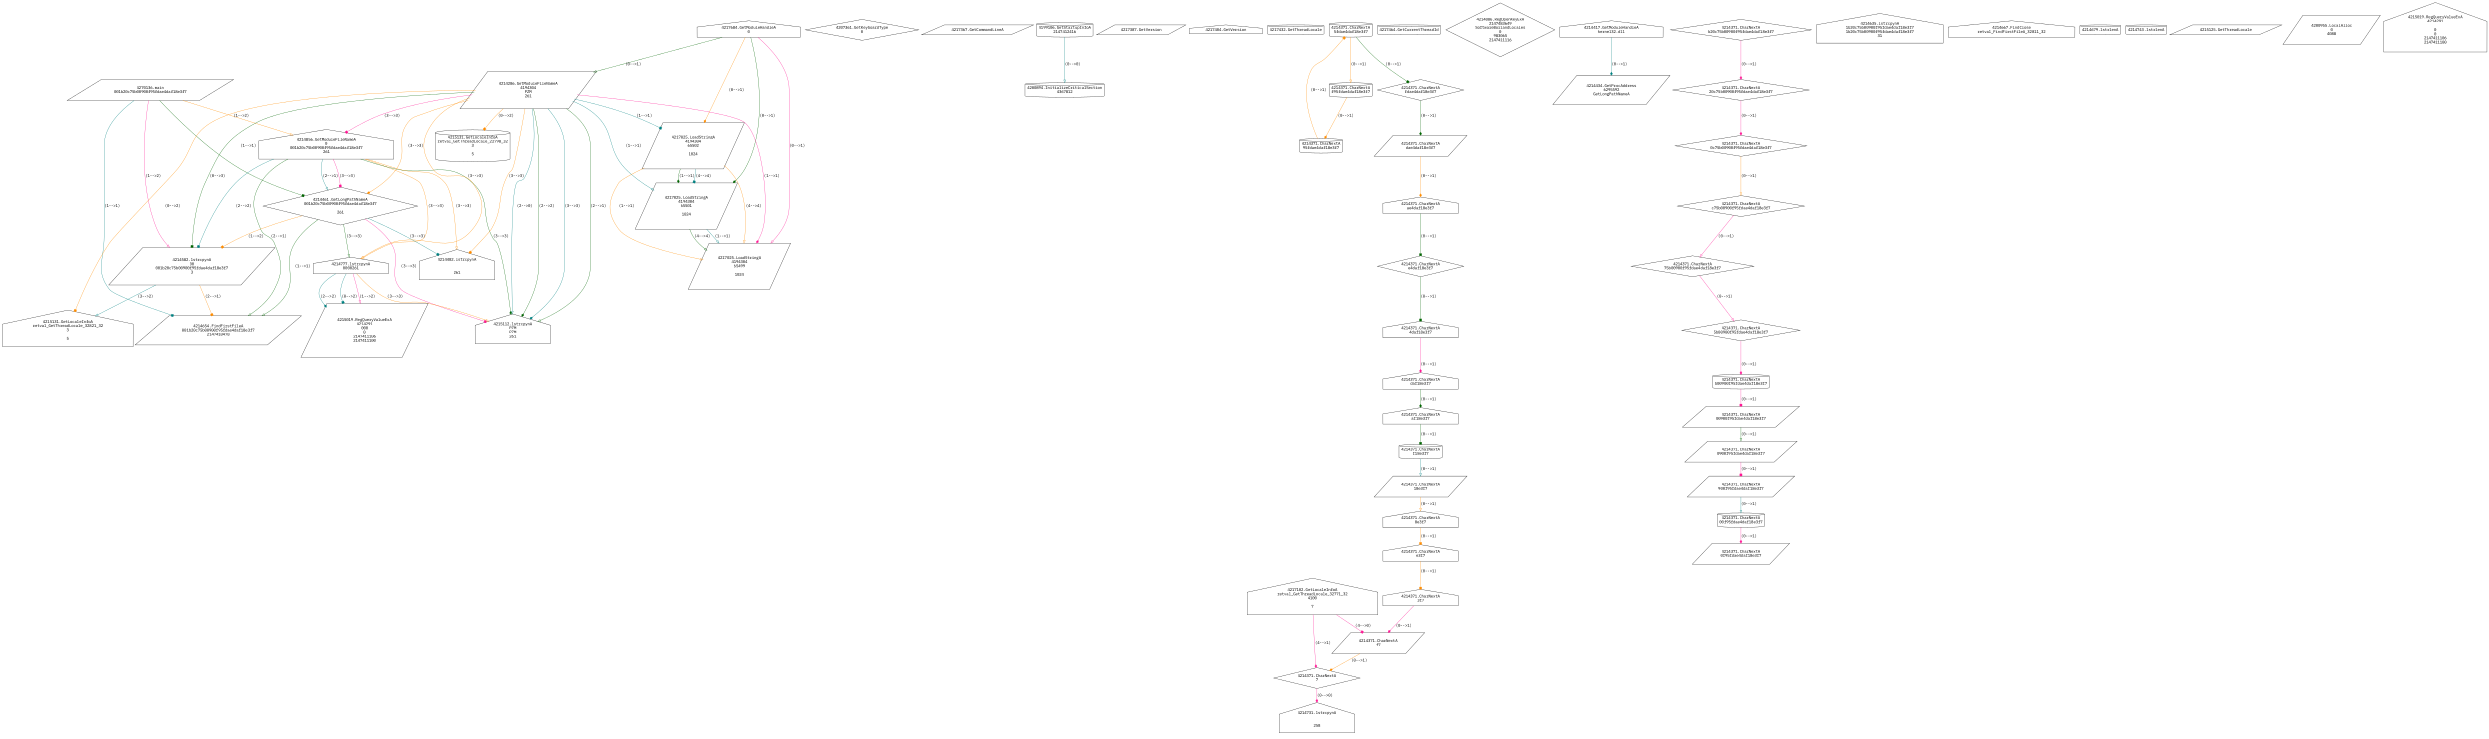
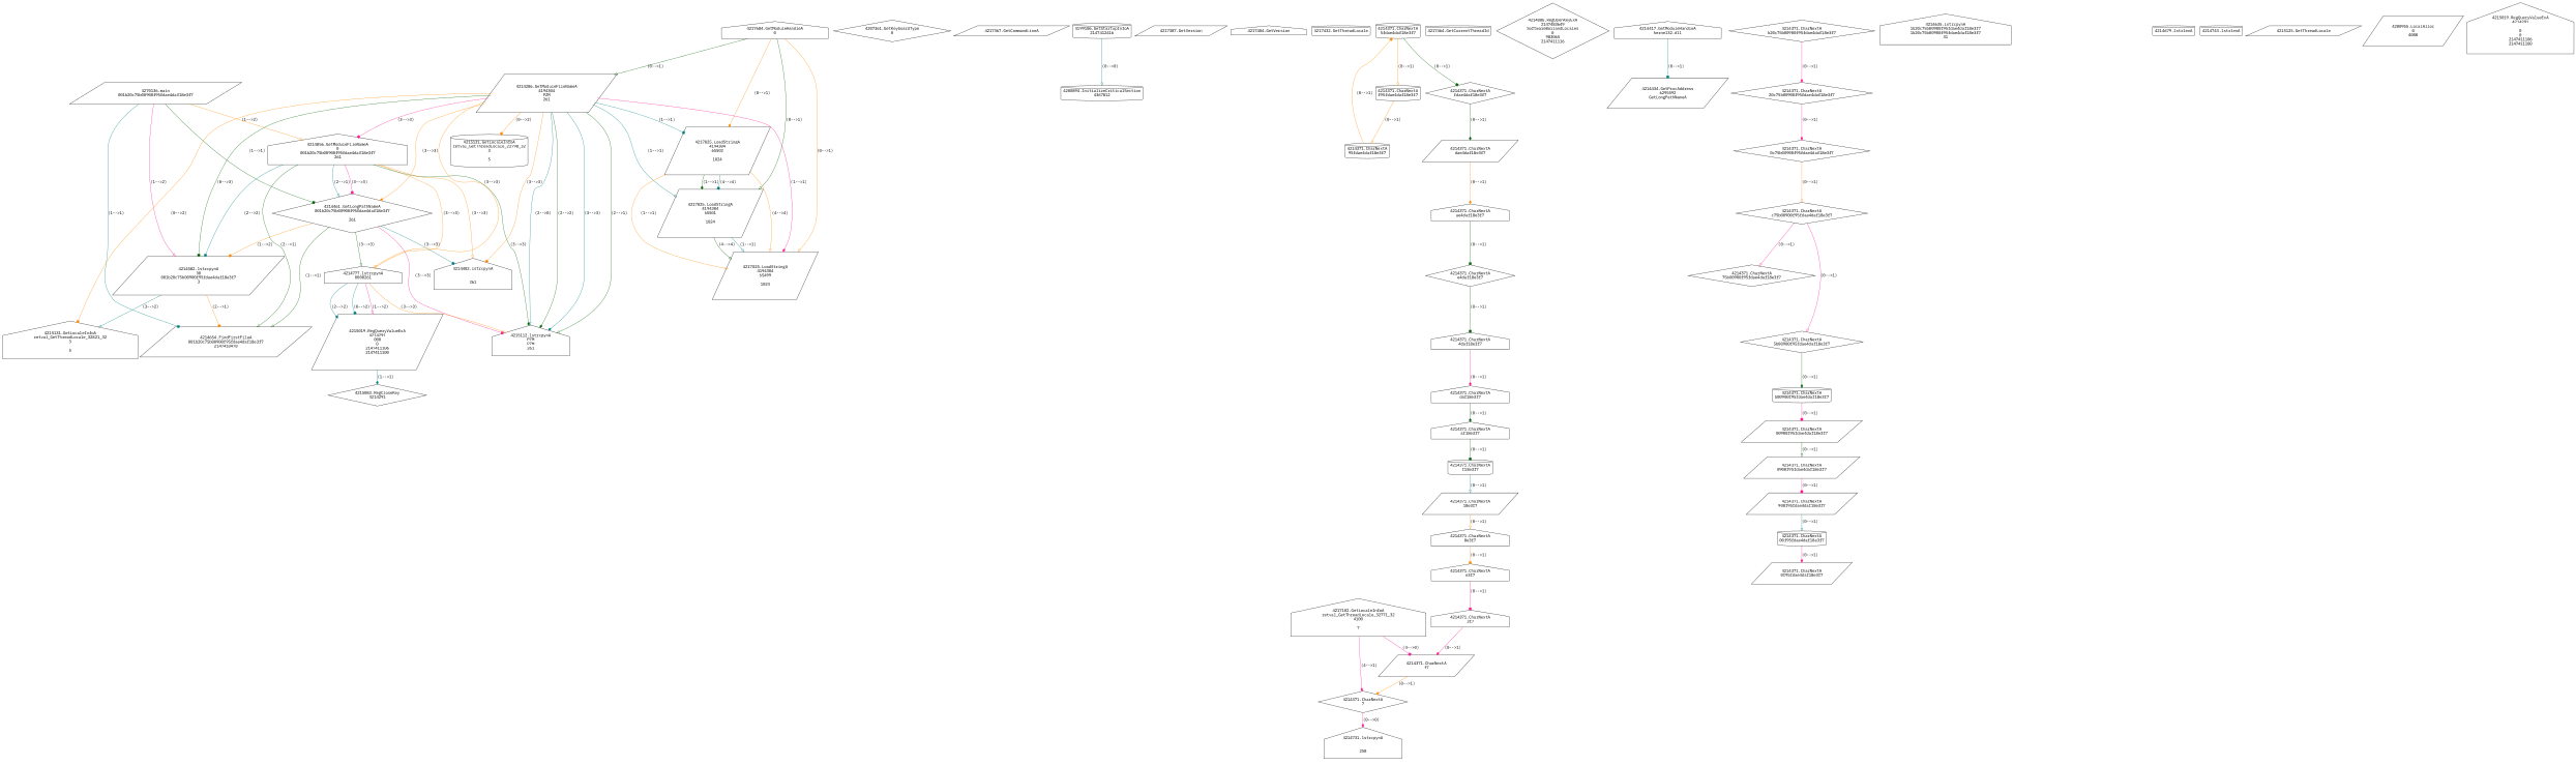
  digraph {
    fontname="IBM Plex Mono"
    node [fontname="IBM Plex Mono" shape=parallelogram]
    edge [arrowhead=onormal color=darkorange fontname="IBM Plex Mono"]
    n1 [label="4270136.main\n001b20c75b00900f95fdae4daf18e3f7"]
    n2 [label="4214856.GetModuleFileNameA\n0\n001b20c75b00900f95fdae4daf18e3f7\n261" shape=house]
    n3 [label="4214461.GetLongPathNameA\n001b20c75b00900f95fdae4daf18e3f7\n\n261" shape=diamond]
    n4 [label="4214582.lstrcpynA\n00\n001b20c75b00900f95fdae4daf18e3f7\n3"]
    n5 [label="4214654.FindFirstFileA\n001b20c75b00900f95fdae4daf18e3f7\n2147410478"]
    n6 [label="4214777.lstrcpynA\n0000261" shape=house]
    n7 [label="4215112.lstrcpynA\nPZM\nPZM\n261" shape=house]
    n8 [label="4214482.lstrcpynA\n\n\n261" shape=house]
    n9 [label="4215131.GetLocaleInfoA\nretval_GetThreadLocale_32821_32\n3\n\n5" shape=house]
    n10 [label="4217684.GetModuleHandleA\n0" shape=house]
    n11 [label="4214286.GetModuleFileNameA\n4194304\nPZM\n261"]
    n12 [label="4217025.LoadStringA\n4194304\n65502\n\n1024"]
    n13 [label="4217025.LoadStringA\n4194304\n65501\n\n1024"]
    n14 [label="4217025.LoadStringA\n4194304\n65499\n\n1024"]
    n15 [label="4215131.GetLocaleInfoA\nretval_GetThreadLocale_22798_32\n3\n\n5" shape=cylinder]
    n16 [label="4207361.GetKeyboardType\n0" shape=diamond]
    n17 [label="4217367.GetCommandLineA\n"]
    n18 [label="4199106.GetStartupInfoA\n2147412416" shape=cylinder]
    n19 [label="4200894.InitializeCriticalSection\n4367812" shape=cylinder]
    n20 [label="4217387.GetVersion\n"]
    n21 [label="4217404.GetVersion\n" shape=house]
    n22 [label="4217432.GetThreadLocale\n" shape=cylinder]
    n23 [label="4217102.GetLocaleInfoA\nretval_GetThreadLocale_32771_32\n4100\n\n7" shape=house]
    n24 [label="4214371.CharNextA\nf7"]
    n25 [label="4214371.CharNextA\n7" shape=diamond]
    n26 [label="4214731.lstrcpynA\n\n\n258" shape=house]
    n27 [label="4217464.GetCurrentThreadId\n" shape=cylinder]
    n28 [label="4215019.RegQueryValueExA\n4214291\n000\n0\n2147411106\n2147411100"]
    n29 [label="4214886.RegOpenKeyExA\n2147483649\nSoftware\Borland\Locales\n0\n983065\n2147411116" shape=diamond]
    n30 [label="4214417.GetModuleHandleA\nkernel32.dll" shape=house]
    n31 [label="4214434.GetProcAddress\n6295592\nGetLongPathNameA"]
    n32 [label="4214371.CharNextA\nb20c75b00900f95fdae4daf18e3f7" shape=diamond]
    n33 [label="4214371.CharNextA\n20c75b00900f95fdae4daf18e3f7" shape=diamond]
    n34 [label="4214371.CharNextA\n0c75b00900f95fdae4daf18e3f7" shape=diamond]
    n35 [label="4214371.CharNextA\nc75b00900f95fdae4daf18e3f7" shape=diamond]
    n36 [label="4214371.CharNextA\n75b00900f95fdae4daf18e3f7" shape=diamond]
    n37 [label="4214371.CharNextA\n5b00900f95fdae4daf18e3f7" shape=diamond]
    n38 [label="4214371.CharNextA\nb00900f95fdae4daf18e3f7" shape=cylinder]
    n39 [label="4214371.CharNextA\n00900f95fdae4daf18e3f7"]
    n40 [label="4214371.CharNextA\n0900f95fdae4daf18e3f7"]
    n41 [label="4214371.CharNextA\n900f95fdae4daf18e3f7"]
    n42 [label="4214371.CharNextA\n00f95fdae4daf18e3f7" shape=cylinder]
    n43 [label="4214371.CharNextA\n0f95fdae4daf18e3f7"]
    n44 [label="4214371.CharNextA\nf95fdae4daf18e3f7" shape=cylinder]
    n45 [label="4214371.CharNextA\n95fdae4daf18e3f7" shape=cylinder]
    n46 [label="4214371.CharNextA\n5fdae4daf18e3f7" shape=cylinder]
    n47 [label="4214371.CharNextA\nfdae4daf18e3f7" shape=diamond]
    n48 [label="4214371.CharNextA\ndae4daf18e3f7"]
    n49 [label="4214371.CharNextA\nae4daf18e3f7" shape=house]
    n50 [label="4214371.CharNextA\ne4daf18e3f7" shape=diamond]
    n51 [label="4214371.CharNextA\n4daf18e3f7" shape=house]
    n52 [label="4214371.CharNextA\ndaf18e3f7" shape=house]
    n53 [label="4214371.CharNextA\naf18e3f7" shape=house]
    n54 [label="4214371.CharNextA\nf18e3f7" shape=cylinder]
    n55 [label="4214371.CharNextA\n18e3f7"]
    n56 [label="4214371.CharNextA\n8e3f7" shape=house]
    n57 [label="4214371.CharNextA\ne3f7" shape=house]
    n58 [label="4214371.CharNextA\n3f7" shape=house]
    n59 [label="4214635.lstrcpynA\n1b20c75b00900f95fdae4daf18e3f7\n1b20c75b00900f95fdae4daf18e3f7\n31" shape=house]
-   n60 [label="4214667.FindClose\nretval_FindFirstFileA_32811_32" shape=house]
    n61 [label="4214679.lstrlenA\n" shape=cylinder]
    n62 [label="4214743.lstrlenA\n" shape=cylinder]
+   n63 [label="4215083.RegCloseKey\n4214291" shape=diamond]
    n64 [label="4215125.GetThreadLocale\n"]
    n65 [label="4200955.LocalAlloc\n0\n4088"]
    n66 [label="4215019.RegQueryValueExA\n4214291\n\n0\n0\n2147411106\n2147411100" shape=house]
    n1 -> n2 [label="(1-->2)"]
    n1 -> n3 [arrowhead=box color=darkgreen label="(1-->1)"]
    n1 -> n4 [color=deeppink label="(1-->2)"]
    n1 -> n5 [arrowhead=box color=teal label="(1-->1)"]
    n2 -> n3 [color=teal label="(2-->1)"]
    n2 -> n3 [arrowhead=box color=deeppink label="(3-->3)"]
    n2 -> n4 [arrowhead=box color=teal label="(2-->2)"]
    n2 -> n5 [color=darkgreen label="(2-->1)"]
    n2 -> n6 [label="(3-->3)"]
    n2 -> n7 [arrowhead=diamond color=darkgreen label="(3-->3)"]
    n2 -> n8 [label="(3-->3)"]
    n3 -> n4 [arrowhead=box label="(1-->2)"]
    n3 -> n5 [color=darkgreen label="(1-->1)"]
    n3 -> n6 [color=darkgreen label="(3-->3)"]
    n3 -> n7 [arrowhead=box color=deeppink label="(3-->3)"]
    n3 -> n8 [arrowhead=box color=teal label="(3-->3)"]
    n4 -> n5 [arrowhead=box label="(2-->1)"]
    n4 -> n9 [color=teal label="(3-->2)"]
    n6 -> n7 [label="(3-->3)"]
    n6 -> n28 [color=deeppink label="(1-->2)"]
    n6 -> n28 [arrowhead=diamond color=teal label="(2-->2)"]
    n6 -> n28 [arrowhead=box color=teal label="(0-->2)"]
    n10 -> n11 [color=darkgreen label="(0-->1)"]
    n10 -> n12 [arrowhead=diamond label="(0-->1)"]
-   n10 -> n13 [arrowhead=diamond color=darkgreen label="(0-->1)"]
-   n10 -> n14 [color=deeppink label="(0-->1)"]
+   n10 -> n13 [color=darkgreen label="(0-->1)"]
+   n10 -> n14 [label="(0-->1)"]
    n11 -> n2 [arrowhead=box color=deeppink label="(3-->3)"]
    n11 -> n3 [arrowhead=diamond label="(3-->3)"]
    n11 -> n4 [arrowhead=box color=darkgreen label="(0-->3)"]
    n11 -> n6 [label="(3-->3)"]
    n11 -> n7 [color=darkgreen label="(2-->1)"]
    n11 -> n7 [arrowhead=diamond color=darkgreen label="(2-->2)"]
    n11 -> n7 [arrowhead=diamond color=teal label="(3-->3)"]
    n11 -> n7 [color=teal label="(2-->0)"]
    n11 -> n8 [arrowhead=box label="(3-->3)"]
    n11 -> n9 [arrowhead=box label="(0-->2)"]
    n11 -> n12 [arrowhead=box color=teal label="(1-->1)"]
    n11 -> n13 [color=teal label="(1-->1)"]
    n11 -> n14 [arrowhead=diamond color=deeppink label="(1-->1)"]
    n11 -> n15 [arrowhead=box label="(0-->2)"]
    n12 -> n13 [arrowhead=diamond color=darkgreen label="(1-->1)"]
    n12 -> n13 [arrowhead=box color=teal label="(4-->4)"]
    n12 -> n14 [label="(1-->1)"]
    n12 -> n14 [label="(4-->4)"]
    n13 -> n14 [color=teal label="(1-->1)"]
    n13 -> n14 [color=darkgreen label="(4-->4)"]
    n18 -> n19 [color=teal label="(0-->0)"]
    n23 -> n24 [arrowhead=box color=deeppink label="(4-->0)"]
    n23 -> n25 [arrowhead=diamond color=deeppink label="(4-->1)"]
    n24 -> n25 [arrowhead=diamond label="(0-->1)"]
    n25 -> n26 [arrowhead=diamond color=deeppink label="(0-->0)"]
-   n30 -> n31 [arrowhead=diamond color=teal label="(0-->1)"]
+   n28 -> n63 [arrowhead=diamond color=teal label="(1-->1)"]
+   n30 -> n31 [arrowhead=box color=teal label="(0-->1)"]
    n32 -> n33 [arrowhead=diamond color=deeppink label="(0-->1)"]
    n33 -> n34 [arrowhead=diamond color=deeppink label="(0-->1)"]
    n34 -> n35 [label="(0-->1)"]
    n35 -> n36 [color=deeppink label="(0-->1)"]
-   n36 -> n37 [color=deeppink label="(0-->1)"]
-   n37 -> n38 [arrowhead=diamond color=deeppink label="(0-->1)"]
+   n35 -> n37 [color=deeppink label="(0-->1)"]
+   n37 -> n38 [arrowhead=diamond color=darkgreen label="(0-->1)"]
    n38 -> n39 [arrowhead=box color=deeppink label="(0-->1)"]
    n39 -> n40 [color=darkgreen label="(0-->1)"]
    n40 -> n41 [arrowhead=box color=deeppink label="(0-->1)"]
    n41 -> n42 [color=teal label="(0-->1)"]
    n42 -> n43 [arrowhead=diamond color=deeppink label="(0-->1)"]
-   n44 -> n45 [arrowhead=diamond label="(0-->1)"]
+   n44 -> n45 [label="(0-->1)"]
    n45 -> n46 [arrowhead=box label="(0-->1)"]
    n46 -> n44 [label="(0-->1)"]
    n46 -> n47 [arrowhead=box color=darkgreen label="(0-->1)"]
    n47 -> n48 [arrowhead=diamond color=darkgreen label="(0-->1)"]
    n48 -> n49 [arrowhead=diamond label="(0-->1)"]
    n49 -> n50 [arrowhead=box color=darkgreen label="(0-->1)"]
    n50 -> n51 [arrowhead=box color=darkgreen label="(0-->1)"]
    n51 -> n52 [arrowhead=diamond color=deeppink label="(0-->1)"]
    n52 -> n53 [arrowhead=diamond color=darkgreen label="(0-->1)"]
    n53 -> n54 [arrowhead=box color=darkgreen label="(0-->1)"]
    n54 -> n55 [color=teal label="(0-->1)"]
    n55 -> n56 [label="(0-->1)"]
    n56 -> n57 [arrowhead=box label="(0-->1)"]
-   n57 -> n58 [arrowhead=box label="(0-->1)"]
+   n57 -> n58 [arrowhead=box color=deeppink label="(0-->1)"]
    n58 -> n24 [arrowhead=diamond color=deeppink label="(0-->1)"]
  }
